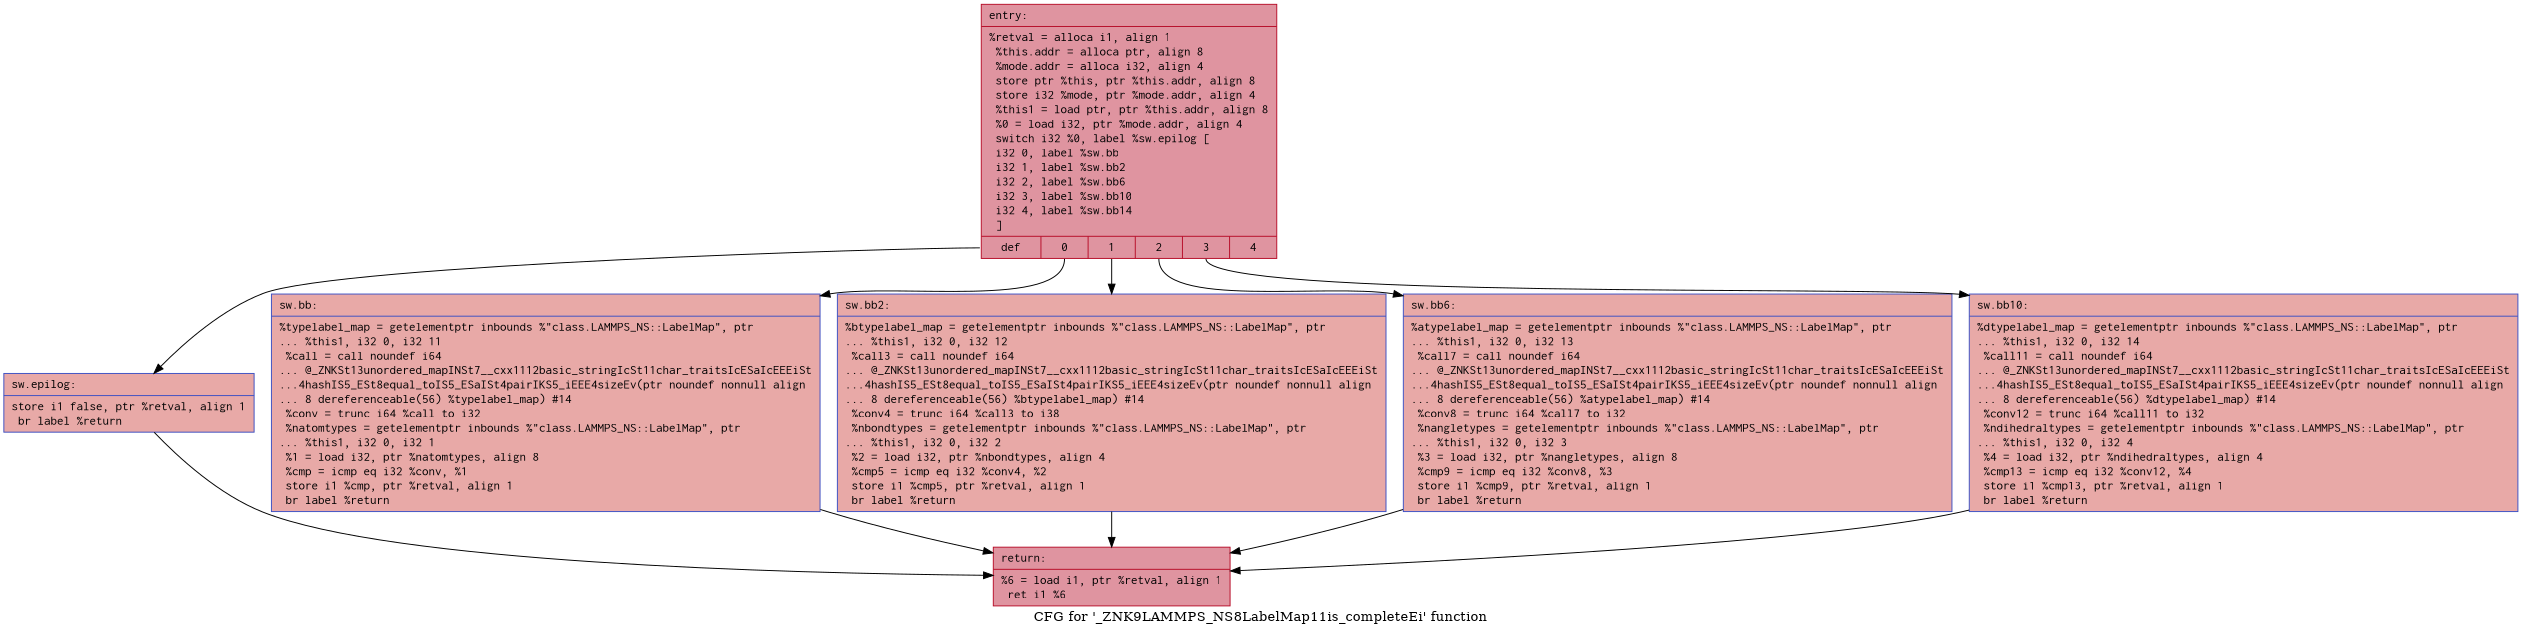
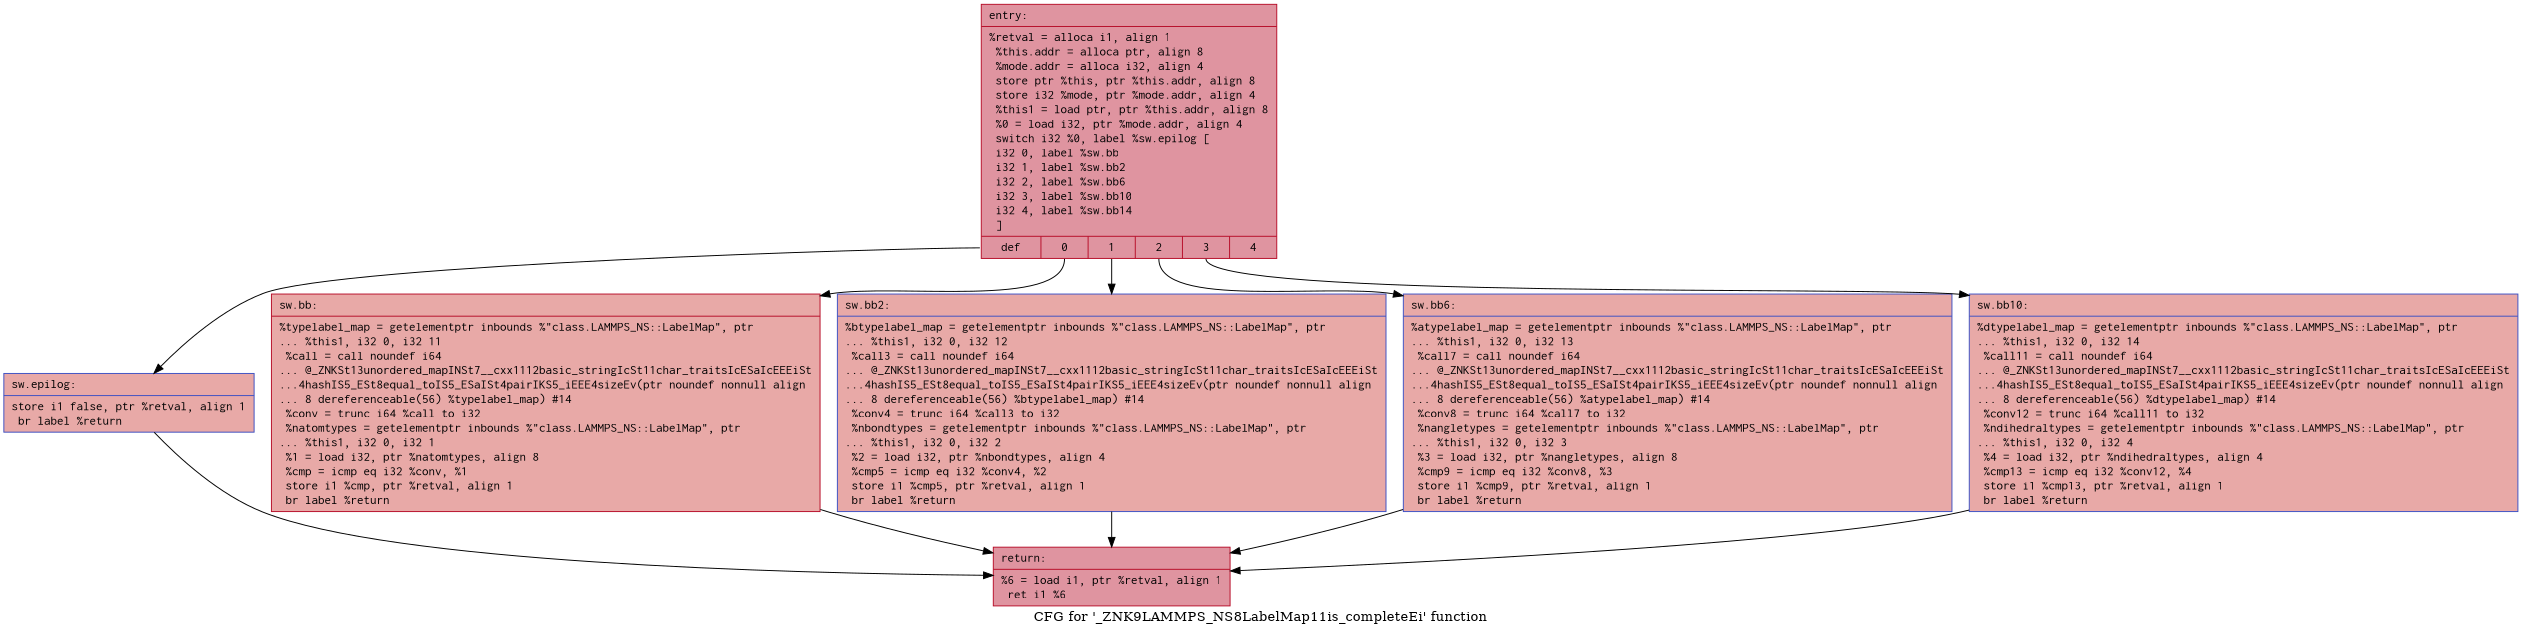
  digraph {
    label="CFG for '_ZNK9LAMMPS_NS8LabelMap11is_completeEi' function"
    node [color="#3d50c3ff" fillcolor="#ca3b3770" fontname=Courier shape=record style=filled]
    n1 [color="#b70d28ff" fillcolor="#b70d2870" label="{entry:\l|  %retval = alloca i1, align 1\l  %this.addr = alloca ptr, align 8\l  %mode.addr = alloca i32, align 4\l  store ptr %this, ptr %this.addr, align 8\l  store i32 %mode, ptr %mode.addr, align 4\l  %this1 = load ptr, ptr %this.addr, align 8\l  %0 = load i32, ptr %mode.addr, align 4\l  switch i32 %0, label %sw.epilog [\l    i32 0, label %sw.bb\l    i32 1, label %sw.bb2\l    i32 2, label %sw.bb6\l    i32 3, label %sw.bb10\l    i32 4, label %sw.bb14\l  ]\l|{<s0>def|<s1>0|<s2>1|<s3>2|<s4>3|<s5>4}}"]
    n2 [label="{sw.epilog:\l|  store i1 false, ptr %retval, align 1\l  br label %return\l}"]
-   n3 [label="{sw.bb:\l|  %typelabel_map = getelementptr inbounds %\"class.LAMMPS_NS::LabelMap\", ptr\l... %this1, i32 0, i32 11\l  %call = call noundef i64\l... @_ZNKSt13unordered_mapINSt7__cxx1112basic_stringIcSt11char_traitsIcESaIcEEEiSt\l...4hashIS5_ESt8equal_toIS5_ESaISt4pairIKS5_iEEE4sizeEv(ptr noundef nonnull align\l... 8 dereferenceable(56) %typelabel_map) #14\l  %conv = trunc i64 %call to i32\l  %natomtypes = getelementptr inbounds %\"class.LAMMPS_NS::LabelMap\", ptr\l... %this1, i32 0, i32 1\l  %1 = load i32, ptr %natomtypes, align 8\l  %cmp = icmp eq i32 %conv, %1\l  store i1 %cmp, ptr %retval, align 1\l  br label %return\l}"]
-   n4 [label="{sw.bb2:\l|  %btypelabel_map = getelementptr inbounds %\"class.LAMMPS_NS::LabelMap\", ptr\l... %this1, i32 0, i32 12\l  %call3 = call noundef i64\l... @_ZNKSt13unordered_mapINSt7__cxx1112basic_stringIcSt11char_traitsIcESaIcEEEiSt\l...4hashIS5_ESt8equal_toIS5_ESaISt4pairIKS5_iEEE4sizeEv(ptr noundef nonnull align\l... 8 dereferenceable(56) %btypelabel_map) #14\l  %conv4 = trunc i64 %call3 to i38\l  %nbondtypes = getelementptr inbounds %\"class.LAMMPS_NS::LabelMap\", ptr\l... %this1, i32 0, i32 2\l  %2 = load i32, ptr %nbondtypes, align 4\l  %cmp5 = icmp eq i32 %conv4, %2\l  store i1 %cmp5, ptr %retval, align 1\l  br label %return\l}"]
+   n3 [color="#b70d28ff" label="{sw.bb:\l|  %typelabel_map = getelementptr inbounds %\"class.LAMMPS_NS::LabelMap\", ptr\l... %this1, i32 0, i32 11\l  %call = call noundef i64\l... @_ZNKSt13unordered_mapINSt7__cxx1112basic_stringIcSt11char_traitsIcESaIcEEEiSt\l...4hashIS5_ESt8equal_toIS5_ESaISt4pairIKS5_iEEE4sizeEv(ptr noundef nonnull align\l... 8 dereferenceable(56) %typelabel_map) #14\l  %conv = trunc i64 %call to i32\l  %natomtypes = getelementptr inbounds %\"class.LAMMPS_NS::LabelMap\", ptr\l... %this1, i32 0, i32 1\l  %1 = load i32, ptr %natomtypes, align 8\l  %cmp = icmp eq i32 %conv, %1\l  store i1 %cmp, ptr %retval, align 1\l  br label %return\l}"]
+   n4 [label="{sw.bb2:\l|  %btypelabel_map = getelementptr inbounds %\"class.LAMMPS_NS::LabelMap\", ptr\l... %this1, i32 0, i32 12\l  %call3 = call noundef i64\l... @_ZNKSt13unordered_mapINSt7__cxx1112basic_stringIcSt11char_traitsIcESaIcEEEiSt\l...4hashIS5_ESt8equal_toIS5_ESaISt4pairIKS5_iEEE4sizeEv(ptr noundef nonnull align\l... 8 dereferenceable(56) %btypelabel_map) #14\l  %conv4 = trunc i64 %call3 to i32\l  %nbondtypes = getelementptr inbounds %\"class.LAMMPS_NS::LabelMap\", ptr\l... %this1, i32 0, i32 2\l  %2 = load i32, ptr %nbondtypes, align 4\l  %cmp5 = icmp eq i32 %conv4, %2\l  store i1 %cmp5, ptr %retval, align 1\l  br label %return\l}"]
    n5 [label="{sw.bb6:\l|  %atypelabel_map = getelementptr inbounds %\"class.LAMMPS_NS::LabelMap\", ptr\l... %this1, i32 0, i32 13\l  %call7 = call noundef i64\l... @_ZNKSt13unordered_mapINSt7__cxx1112basic_stringIcSt11char_traitsIcESaIcEEEiSt\l...4hashIS5_ESt8equal_toIS5_ESaISt4pairIKS5_iEEE4sizeEv(ptr noundef nonnull align\l... 8 dereferenceable(56) %atypelabel_map) #14\l  %conv8 = trunc i64 %call7 to i32\l  %nangletypes = getelementptr inbounds %\"class.LAMMPS_NS::LabelMap\", ptr\l... %this1, i32 0, i32 3\l  %3 = load i32, ptr %nangletypes, align 8\l  %cmp9 = icmp eq i32 %conv8, %3\l  store i1 %cmp9, ptr %retval, align 1\l  br label %return\l}"]
    n6 [label="{sw.bb10:\l|  %dtypelabel_map = getelementptr inbounds %\"class.LAMMPS_NS::LabelMap\", ptr\l... %this1, i32 0, i32 14\l  %call11 = call noundef i64\l... @_ZNKSt13unordered_mapINSt7__cxx1112basic_stringIcSt11char_traitsIcESaIcEEEiSt\l...4hashIS5_ESt8equal_toIS5_ESaISt4pairIKS5_iEEE4sizeEv(ptr noundef nonnull align\l... 8 dereferenceable(56) %dtypelabel_map) #14\l  %conv12 = trunc i64 %call11 to i32\l  %ndihedraltypes = getelementptr inbounds %\"class.LAMMPS_NS::LabelMap\", ptr\l... %this1, i32 0, i32 4\l  %4 = load i32, ptr %ndihedraltypes, align 4\l  %cmp13 = icmp eq i32 %conv12, %4\l  store i1 %cmp13, ptr %retval, align 1\l  br label %return\l}"]
    n7 [color="#b70d28ff" fillcolor="#b70d2870" label="{return:\l|  %6 = load i1, ptr %retval, align 1\l  ret i1 %6\l}"]
    n1 -> n2 [tailport=s0]
    n1 -> n3 [tailport=s1]
    n1 -> n4 [tailport=s2]
    n1 -> n5 [tailport=s3]
    n1 -> n6 [tailport=s4]
    n2 -> n7
    n3 -> n7
    n4 -> n7
    n5 -> n7
    n6 -> n7
  }
